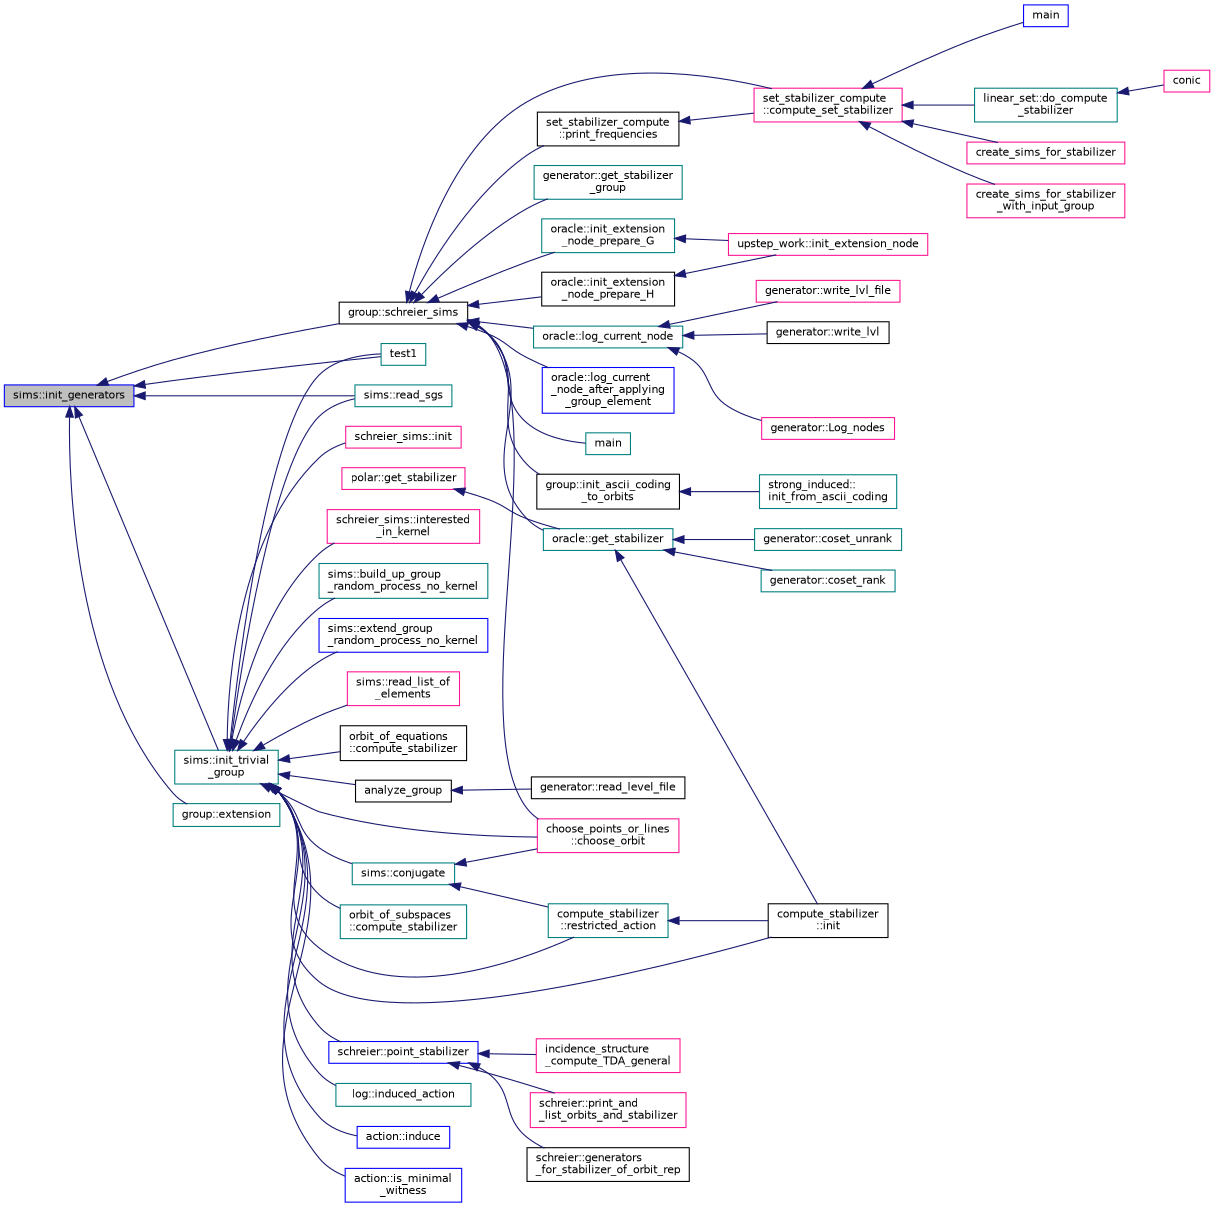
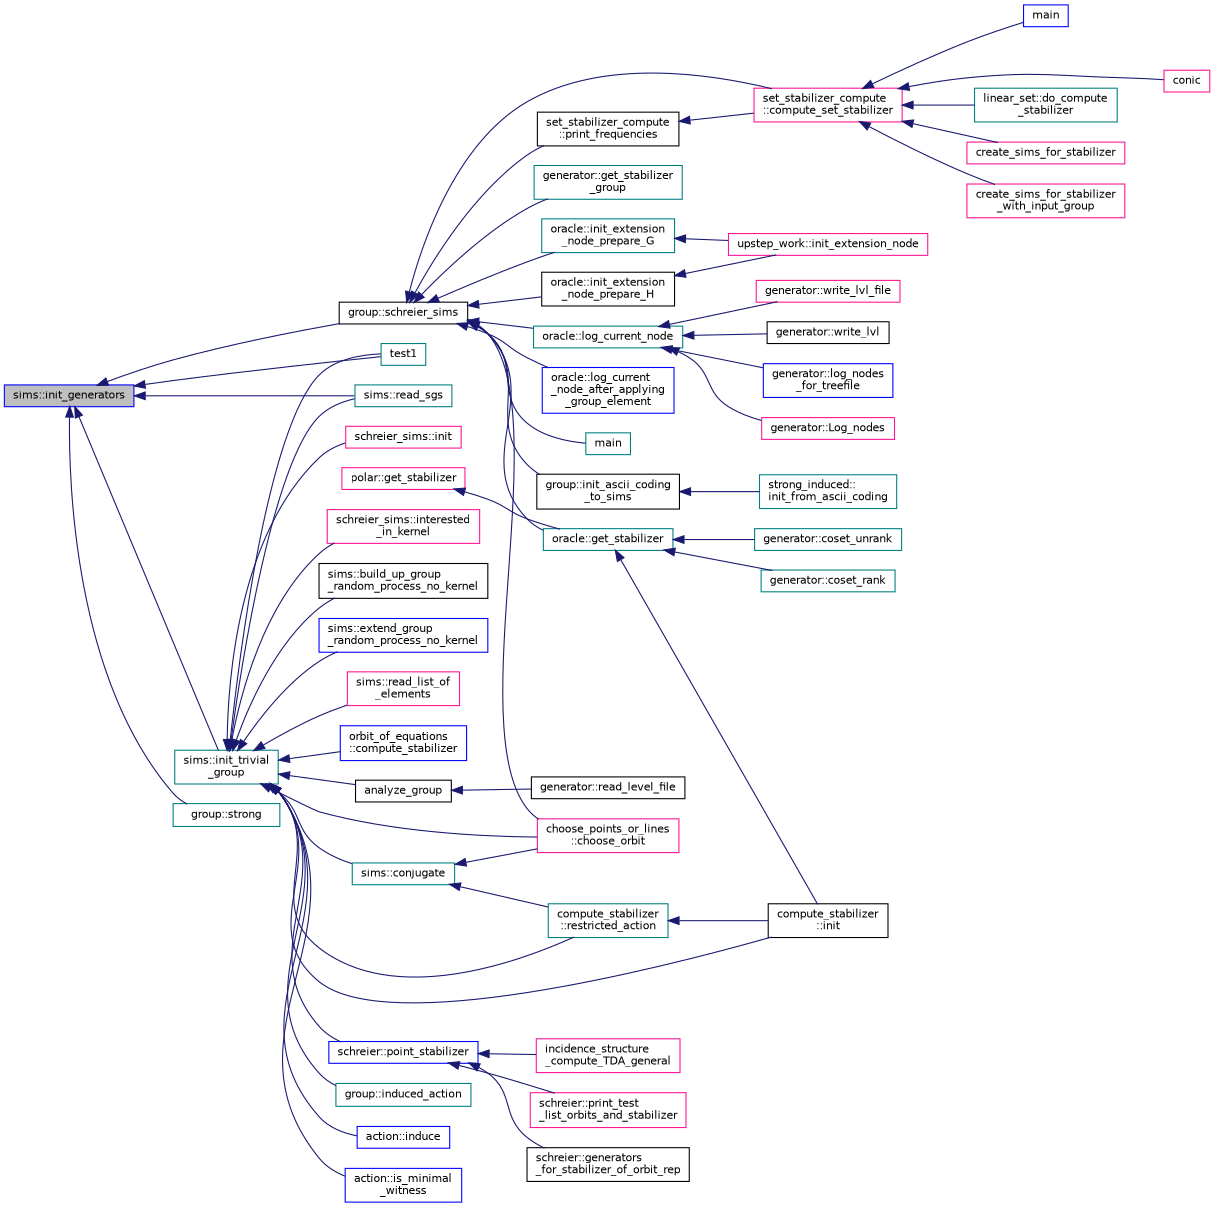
  digraph {
    rankdir=LR
    node [color=teal fillcolor=white fontname=Helvetica fontsize=10 shape=record style=filled]
    edge [color=midnightblue dir=back fontname=Helvetica fontsize=10 labelfontname=Helvetica labelfontsize=10 style=solid]
    n1 [color=blue fillcolor=grey75 fontcolor=black height=0.2 label="sims::init_generators" width=0.4]
    n2 [height=0.2 label=test1 width=0.4]
    n3 [color=black height=0.2 label="group::schreier_sims" width=0.4]
-   n4 [height=0.2 label="group::extension" width=0.4]
+   n4 [height=0.2 label="group::strong" width=0.4]
    n5 [height=0.2 label="sims::init_trivial\l_group" width=0.4]
    n6 [height=0.2 label="sims::read_sgs" width=0.4]
    n7 [height=0.2 label=main width=0.4]
-   n8 [color=black height=0.2 label="group::init_ascii_coding\l_to_orbits" width=0.4]
+   n8 [color=black height=0.2 label="group::init_ascii_coding\l_to_sims" width=0.4]
    n9 [color=deeppink height=0.2 label="set_stabilizer_compute\l::compute_set_stabilizer" width=0.4]
    n10 [color=black height=0.2 label="set_stabilizer_compute\l::print_frequencies" width=0.4]
    n11 [height=0.2 label="generator::get_stabilizer\l_group" width=0.4]
    n12 [height=0.2 label="oracle::init_extension\l_node_prepare_G" width=0.4]
    n13 [color=black height=0.2 label="oracle::init_extension\l_node_prepare_H" width=0.4]
    n14 [height=0.2 label="oracle::get_stabilizer" width=0.4]
    n15 [height=0.2 label="oracle::log_current_node" width=0.4]
    n16 [color=blue height=0.2 label="oracle::log_current\l_node_after_applying\l_group_element" width=0.4]
    n17 [color=deeppink height=0.2 label="choose_points_or_lines\l::choose_orbit" width=0.4]
    n18 [color=black height=0.2 label="compute_stabilizer\l::init" width=0.4]
    n19 [color=blue height=0.2 label="schreier::point_stabilizer" width=0.4]
-   n20 [height=0.2 label="log::induced_action" width=0.4]
+   n20 [height=0.2 label="group::induced_action" width=0.4]
    n21 [color=blue height=0.2 label="action::induce" width=0.4]
    n22 [color=blue height=0.2 label="action::is_minimal\l_witness" width=0.4]
    n23 [color=deeppink height=0.2 label="schreier_sims::init" width=0.4]
    n24 [color=deeppink height=0.2 label="schreier_sims::interested\l_in_kernel" width=0.4]
-   n25 [height=0.2 label="sims::build_up_group\l_random_process_no_kernel" width=0.4]
+   n25 [color=black height=0.2 label="sims::build_up_group\l_random_process_no_kernel" width=0.4]
    n26 [color=blue height=0.2 label="sims::extend_group\l_random_process_no_kernel" width=0.4]
    n27 [height=0.2 label="sims::conjugate" width=0.4]
    n28 [height=0.2 label="compute_stabilizer\l::restricted_action" width=0.4]
    n29 [color=deeppink height=0.2 label="sims::read_list_of\l_elements" width=0.4]
    n30 [color=black height=0.2 label=analyze_group width=0.4]
-   n31 [color=black height=0.2 label="orbit_of_equations\l::compute_stabilizer" width=0.4]
-   n32 [height=0.2 label="orbit_of_subspaces\l::compute_stabilizer" width=0.4]
+   n31 [color=blue height=0.2 label="orbit_of_equations\l::compute_stabilizer" width=0.4]
    n33 [height=0.2 label="strong_induced::\linit_from_ascii_coding" width=0.4]
    n34 [color=blue height=0.2 label=main width=0.4]
    n35 [color=deeppink height=0.2 label=conic width=0.4]
    n36 [height=0.2 label="linear_set::do_compute\l_stabilizer" width=0.4]
    n37 [color=deeppink height=0.2 label=create_sims_for_stabilizer width=0.4]
    n38 [color=deeppink height=0.2 label="create_sims_for_stabilizer\l_with_input_group" width=0.4]
    n39 [color=black height=0.2 label="generator::read_level_file" width=0.4]
    n40 [color=deeppink height=0.2 label="upstep_work::init_extension_node" width=0.4]
    n41 [height=0.2 label="generator::coset_unrank" width=0.4]
    n42 [height=0.2 label="generator::coset_rank" width=0.4]
    n43 [color=deeppink height=0.2 label="generator::write_lvl_file" width=0.4]
    n44 [color=black height=0.2 label="generator::write_lvl" width=0.4]
+   n45 [color=blue height=0.2 label="generator::log_nodes\l_for_treefile" width=0.4]
    n46 [color=deeppink height=0.2 label="generator::Log_nodes" width=0.4]
    n47 [color=deeppink height=0.2 label="polar::get_stabilizer" width=0.4]
    n48 [color=deeppink height=0.2 label="incidence_structure\l_compute_TDA_general" width=0.4]
-   n49 [color=deeppink height=0.2 label="schreier::print_and\l_list_orbits_and_stabilizer" width=0.4]
+   n49 [color=deeppink height=0.2 label="schreier::print_test\l_list_orbits_and_stabilizer" width=0.4]
    n50 [color=black height=0.2 label="schreier::generators\l_for_stabilizer_of_orbit_rep" width=0.4]
    n1 -> n2
    n1 -> n3
    n1 -> n4
    n1 -> n5
    n1 -> n6
    n3 -> n7
    n3 -> n8
    n3 -> n9
    n3 -> n10
    n3 -> n11
    n3 -> n12
    n3 -> n13
    n3 -> n14
    n3 -> n15
    n3 -> n16
    n3 -> n17
    n5 -> n2
    n5 -> n6
    n5 -> n17
    n5 -> n18
    n5 -> n19
    n5 -> n20
    n5 -> n21
    n5 -> n22
    n5 -> n23
    n5 -> n24
    n5 -> n25
    n5 -> n26
    n5 -> n27
    n5 -> n28
    n5 -> n29
    n5 -> n30
    n5 -> n31
-   n5 -> n32
    n8 -> n33
    n9 -> n34
-   n36 -> n35
+   n9 -> n35
    n9 -> n36
    n9 -> n37
    n9 -> n38
    n10 -> n9
    n12 -> n40
    n13 -> n40
    n14 -> n18
    n14 -> n41
    n14 -> n42
    n15 -> n43
    n15 -> n44
+   n15 -> n45
    n15 -> n46
    n19 -> n48
    n19 -> n49
    n19 -> n50
    n27 -> n17
    n27 -> n28
    n28 -> n18
    n30 -> n39
    n47 -> n14
  }
